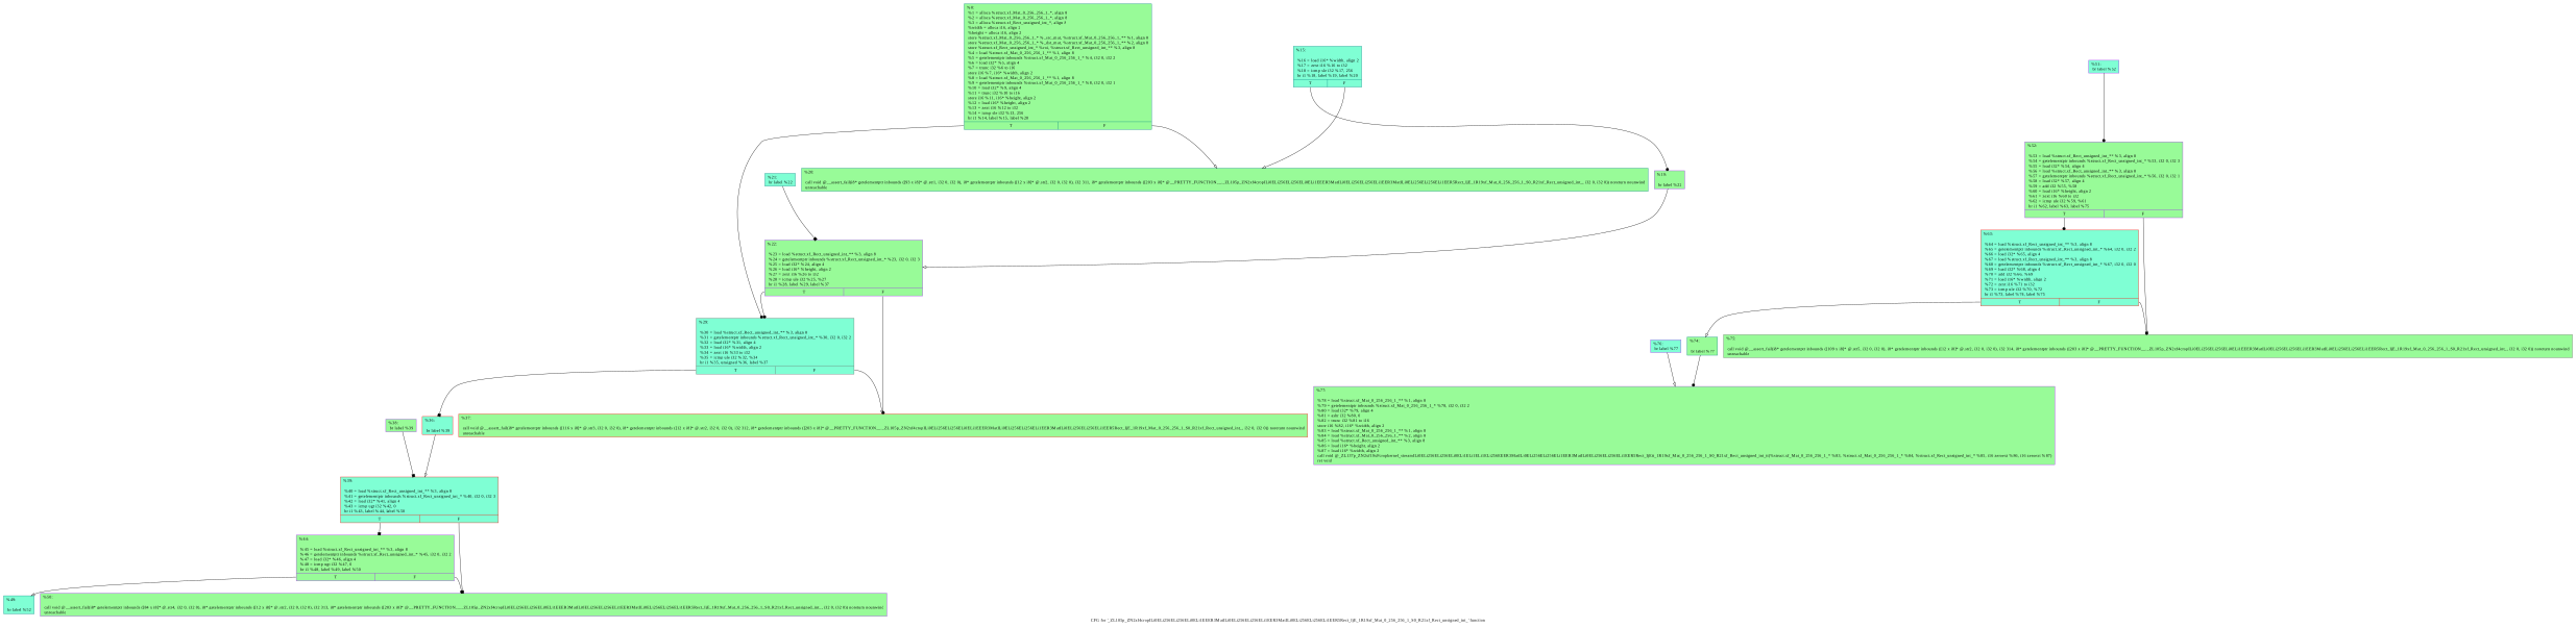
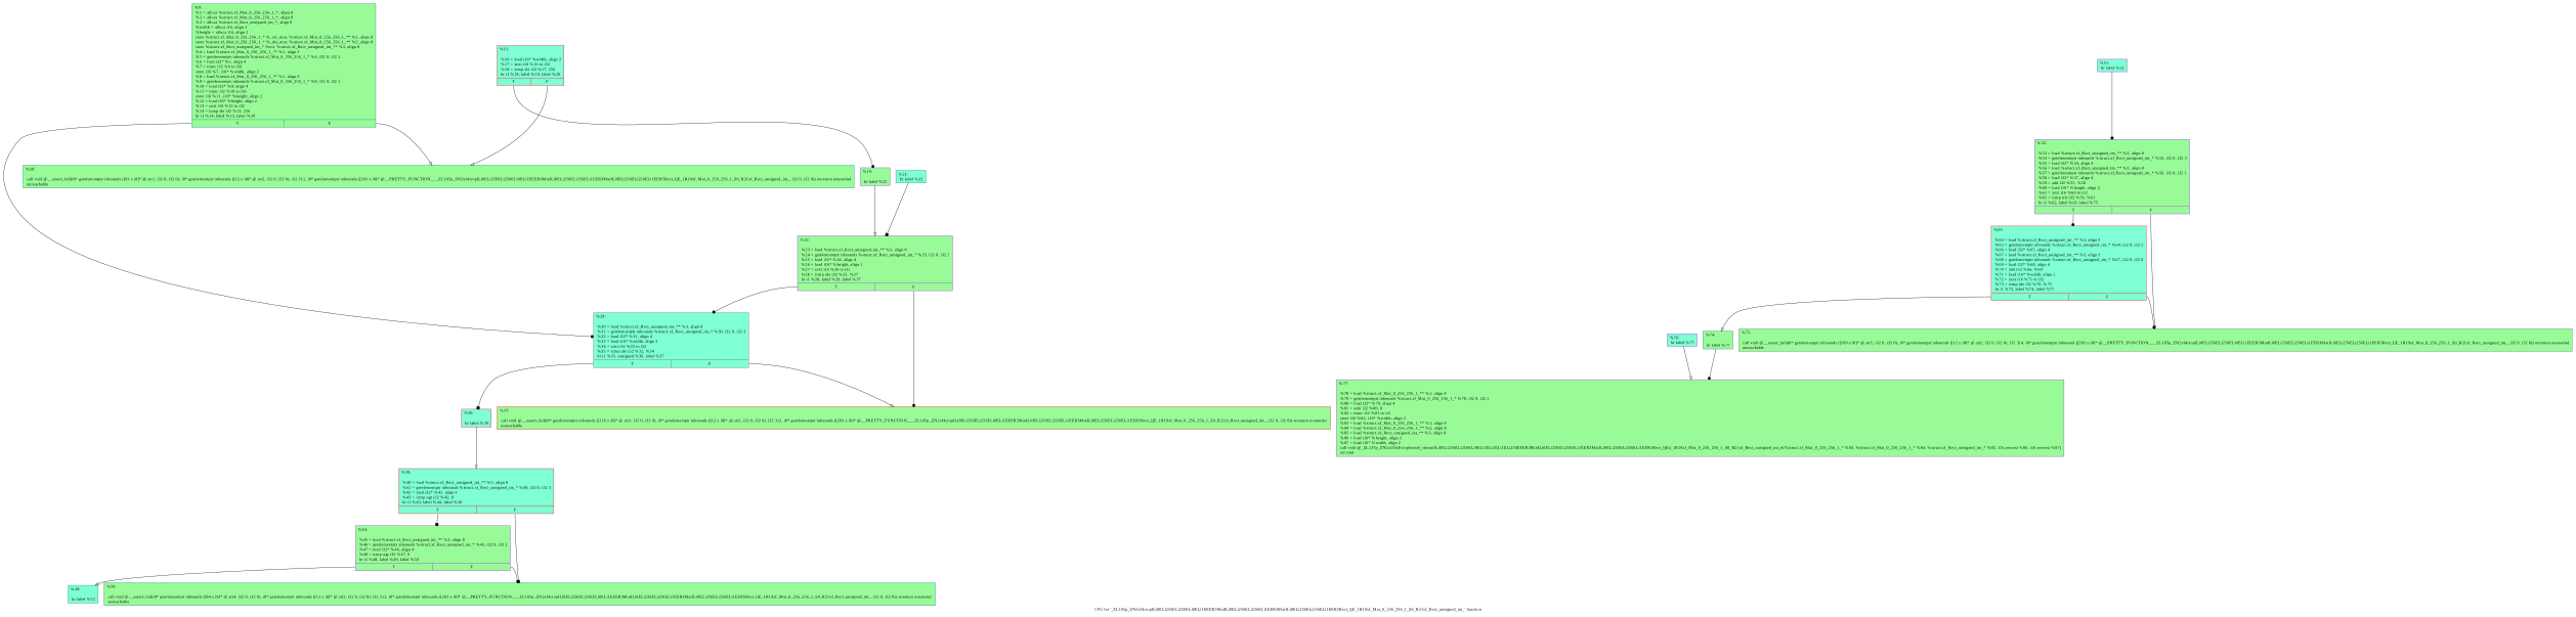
  digraph {
    fontname="Liberation Serif"
    label="CFG for '_ZL105p_ZN2xf4cropILi0ELi256ELi256ELi0ELi1EEER3MatILi0ELi256ELi256ELi1EER3MatILi0ELi256ELi256ELi1EER5Rect_IjE_1R19xf_Mat_0_256_256_1_S0_R21xf_Rect_unsigned_int_' function"
    node [color=purple fillcolor=palegreen fontname="Liberation Serif" shape=record style=filled]
    edge [arrowhead=onormal fontname="Liberation Serif" tailport=s1]
    n1 [color=teal label="{%0:\l  %1 = alloca %struct.xf_Mat_0_256_256_1_*, align 8\l  %2 = alloca %struct.xf_Mat_0_256_256_1_*, align 8\l  %3 = alloca %struct.xf_Rect_unsigned_int_*, align 8\l  %width = alloca i16, align 2\l  %height = alloca i16, align 2\l  store %struct.xf_Mat_0_256_256_1_* %_src_mat, %struct.xf_Mat_0_256_256_1_** %1, align 8\l  store %struct.xf_Mat_0_256_256_1_* %_dst_mat, %struct.xf_Mat_0_256_256_1_** %2, align 8\l  store %struct.xf_Rect_unsigned_int_* %roi, %struct.xf_Rect_unsigned_int_** %3, align 8\l  %4 = load %struct.xf_Mat_0_256_256_1_** %1, align 8\l  %5 = getelementptr inbounds %struct.xf_Mat_0_256_256_1_* %4, i32 0, i32 2\l  %6 = load i32* %5, align 4\l  %7 = trunc i32 %6 to i16\l  store i16 %7, i16* %width, align 2\l  %8 = load %struct.xf_Mat_0_256_256_1_** %1, align 8\l  %9 = getelementptr inbounds %struct.xf_Mat_0_256_256_1_* %8, i32 0, i32 1\l  %10 = load i32* %9, align 4\l  %11 = trunc i32 %10 to i16\l  store i16 %11, i16* %height, align 2\l  %12 = load i16* %height, align 2\l  %13 = zext i16 %12 to i32\l  %14 = icmp sle i32 %13, 256\l  br i1 %14, label %15, label %20\l|{<s0>T|<s1>F}}"]
    n2 [color=teal label="{%20:\l\l  call void @__assert_fail(i8* getelementptr inbounds ([93 x i8]* @.str1, i32 0, i32 0), i8* getelementptr inbounds ([12 x i8]* @.str2, i32 0, i32 0), i32 311, i8* getelementptr inbounds ([203 x i8]* @__PRETTY_FUNCTION__._ZL105p_ZN2xf4cropILi0ELi256ELi256ELi0ELi1EEER3MatILi0ELi256ELi256ELi1EER3MatILi0ELi256ELi256ELi1EER5Rect_IjE_1R19xf_Mat_0_256_256_1_S0_R21xf_Rect_unsigned_int_, i32 0, i32 0)) noreturn nounwind\l  unreachable\l}"]
    n3 [color=gray40 fillcolor=aquamarine label="{%29:\l\l  %30 = load %struct.xf_Rect_unsigned_int_** %3, align 8\l  %31 = getelementptr inbounds %struct.xf_Rect_unsigned_int_* %30, i32 0, i32 2\l  %32 = load i32* %31, align 4\l  %33 = load i16* %width, align 2\l  %34 = zext i16 %33 to i32\l  %35 = icmp ule i32 %32, %34\l  br i1 %35, unsigned %36, label %37\l|{<s0>T|<s1>F}}"]
-   n4 [color=teal fillcolor=aquamarine label="{%15:\l\l  %16 = load i16* %width, align 2\l  %17 = zext i16 %16 to i32\l  %18 = icmp sle i32 %17, 256\l  br i1 %18, label %19, label %20\l|{<s0>T|<s1>F}}"]
+   n4 [color=red fillcolor=aquamarine label="{%15:\l\l  %16 = load i16* %width, align 2\l  %17 = zext i16 %16 to i32\l  %18 = icmp sle i32 %17, 256\l  br i1 %18, label %19, label %20\l|{<s0>T|<s1>F}}"]
    n5 [label="{%19:\l\l  br label %22\l}"]
    n6 [label="{%22:\l\l  %23 = load %struct.xf_Rect_unsigned_int_** %3, align 8\l  %24 = getelementptr inbounds %struct.xf_Rect_unsigned_int_* %23, i32 0, i32 3\l  %25 = load i32* %24, align 4\l  %26 = load i16* %height, align 2\l  %27 = zext i16 %26 to i32\l  %28 = icmp ule i32 %25, %27\l  br i1 %28, label %29, label %37\l|{<s0>T|<s1>F}}"]
    n7 [color=red label="{%37:\l\l  call void @__assert_fail(i8* getelementptr inbounds ([116 x i8]* @.str3, i32 0, i32 0), i8* getelementptr inbounds ([12 x i8]* @.str2, i32 0, i32 0), i32 312, i8* getelementptr inbounds ([203 x i8]* @__PRETTY_FUNCTION__._ZL105p_ZN2xf4cropILi0ELi256ELi256ELi0ELi1EEER3MatILi0ELi256ELi256ELi1EER3MatILi0ELi256ELi256ELi1EER5Rect_IjE_1R19xf_Mat_0_256_256_1_S0_R21xf_Rect_unsigned_int_, i32 0, i32 0)) noreturn nounwind\l  unreachable\l}"]
    n8 [color=red fillcolor=aquamarine label="{%36:\l\l  br label %39\l}"]
    n9 [color=teal fillcolor=aquamarine label="{%21:                                                  \l  br label %22\l}"]
    n10 [color=red fillcolor=aquamarine label="{%39:\l\l  %40 = load %struct.xf_Rect_unsigned_int_** %3, align 8\l  %41 = getelementptr inbounds %struct.xf_Rect_unsigned_int_* %40, i32 0, i32 3\l  %42 = load i32* %41, align 4\l  %43 = icmp ugt i32 %42, 0\l  br i1 %43, label %44, label %50\l|{<s0>T|<s1>F}}"]
    n11 [label="{%44:\l\l  %45 = load %struct.xf_Rect_unsigned_int_** %3, align 8\l  %46 = getelementptr inbounds %struct.xf_Rect_unsigned_int_* %45, i32 0, i32 2\l  %47 = load i32* %46, align 4\l  %48 = icmp ugt i32 %47, 0\l  br i1 %48, label %49, label %50\l|{<s0>T|<s1>F}}"]
-   n12 [label="{%50:\l\l  call void @__assert_fail(i8* getelementptr inbounds ([84 x i8]* @.str4, i32 0, i32 0), i8* getelementptr inbounds ([12 x i8]* @.str2, i32 0, i32 0), i32 313, i8* getelementptr inbounds ([203 x i8]* @__PRETTY_FUNCTION__._ZL105p_ZN2xf4cropILi0ELi256ELi256ELi0ELi1EEER3MatILi0ELi256ELi256ELi1EER3MatILi0ELi256ELi256ELi1EER5Rect_IjE_1R19xf_Mat_0_256_256_1_S0_R21xf_Rect_unsigned_int_, i32 0, i32 0)) noreturn nounwind\l  unreachable\l}"]
+   n12 [color=teal label="{%50:\l\l  call void @__assert_fail(i8* getelementptr inbounds ([84 x i8]* @.str4, i32 0, i32 0), i8* getelementptr inbounds ([12 x i8]* @.str2, i32 0, i32 0), i32 313, i8* getelementptr inbounds ([203 x i8]* @__PRETTY_FUNCTION__._ZL105p_ZN2xf4cropILi0ELi256ELi256ELi0ELi1EEER3MatILi0ELi256ELi256ELi1EER3MatILi0ELi256ELi256ELi1EER5Rect_IjE_1R19xf_Mat_0_256_256_1_S0_R21xf_Rect_unsigned_int_, i32 0, i32 0)) noreturn nounwind\l  unreachable\l}"]
    n13 [color=teal fillcolor=aquamarine label="{%49:\l\l  br label %52\l}"]
-   n14 [label="{%38:                                                  \l  br label %39\l}"]
    n15 [label="{%52:\l\l  %53 = load %struct.xf_Rect_unsigned_int_** %3, align 8\l  %54 = getelementptr inbounds %struct.xf_Rect_unsigned_int_* %53, i32 0, i32 3\l  %55 = load i32* %54, align 4\l  %56 = load %struct.xf_Rect_unsigned_int_** %3, align 8\l  %57 = getelementptr inbounds %struct.xf_Rect_unsigned_int_* %56, i32 0, i32 1\l  %58 = load i32* %57, align 4\l  %59 = add i32 %55, %58\l  %60 = load i16* %height, align 2\l  %61 = zext i16 %60 to i32\l  %62 = icmp ule i32 %59, %61\l  br i1 %62, label %63, label %75\l|{<s0>T|<s1>F}}"]
    n16 [color=red fillcolor=aquamarine label="{%63:\l\l  %64 = load %struct.xf_Rect_unsigned_int_** %3, align 8\l  %65 = getelementptr inbounds %struct.xf_Rect_unsigned_int_* %64, i32 0, i32 2\l  %66 = load i32* %65, align 4\l  %67 = load %struct.xf_Rect_unsigned_int_** %3, align 8\l  %68 = getelementptr inbounds %struct.xf_Rect_unsigned_int_* %67, i32 0, i32 0\l  %69 = load i32* %68, align 4\l  %70 = add i32 %66, %69\l  %71 = load i16* %width, align 2\l  %72 = zext i16 %71 to i32\l  %73 = icmp ule i32 %70, %72\l  br i1 %73, label %74, label %75\l|{<s0>T|<s1>F}}"]
    n17 [color=gray40 label="{%75:\l\l  call void @__assert_fail(i8* getelementptr inbounds ([109 x i8]* @.str5, i32 0, i32 0), i8* getelementptr inbounds ([12 x i8]* @.str2, i32 0, i32 0), i32 314, i8* getelementptr inbounds ([203 x i8]* @__PRETTY_FUNCTION__._ZL105p_ZN2xf4cropILi0ELi256ELi256ELi0ELi1EEER3MatILi0ELi256ELi256ELi1EER3MatILi0ELi256ELi256ELi1EER5Rect_IjE_1R19xf_Mat_0_256_256_1_S0_R21xf_Rect_unsigned_int_, i32 0, i32 0)) noreturn nounwind\l  unreachable\l}"]
    n18 [color=teal label="{%74:\l\l  br label %77\l}"]
    n19 [fillcolor=aquamarine label="{%51:                                                  \l  br label %52\l}"]
    n20 [label="{%77:\l\l  %78 = load %struct.xf_Mat_0_256_256_1_** %1, align 8\l  %79 = getelementptr inbounds %struct.xf_Mat_0_256_256_1_* %78, i32 0, i32 2\l  %80 = load i32* %79, align 4\l  %81 = ashr i32 %80, 0\l  %82 = trunc i32 %81 to i16\l  store i16 %82, i16* %width, align 2\l  %83 = load %struct.xf_Mat_0_256_256_1_** %1, align 8\l  %84 = load %struct.xf_Mat_0_256_256_1_** %2, align 8\l  %85 = load %struct.xf_Rect_unsigned_int_** %3, align 8\l  %86 = load i16* %height, align 2\l  %87 = load i16* %width, align 2\l  call void @_ZL137p_ZN2xf19xFcropkernel_streamILi0ELi256ELi256ELi0ELi1ELi1ELi1ELi256EEER3MatILi0ELi256ELi256ELi1EER3MatILi0ELi256ELi256ELi1EER5Rect_IjEtt_1R19xf_Mat_0_256_256_1_S0_R21xf_Rect_unsigned_int_tt(%struct.xf_Mat_0_256_256_1_* %83, %struct.xf_Mat_0_256_256_1_* %84, %struct.xf_Rect_unsigned_int_* %85, i16 zeroext %86, i16 zeroext %87)\l  ret void\l}"]
    n21 [fillcolor=aquamarine label="{%76:                                                  \l  br label %77\l}"]
    n1 -> n2
    n1 -> n3 [arrowhead=dot tailport=s0]
    n3 -> n7
    n3 -> n8 [arrowhead=box tailport=s0]
    n4 -> n2
    n4 -> n5 [arrowhead=dot tailport=s0]
    n5 -> n6 [tailport=""]
    n6 -> n3 [arrowhead=dot tailport=s0]
    n6 -> n7 [arrowhead=dot]
    n8 -> n10 [tailport=""]
    n9 -> n6 [arrowhead=box tailport=""]
    n10 -> n11 [arrowhead=box tailport=s0]
    n10 -> n12 [arrowhead=box]
    n11 -> n12 [arrowhead=dot]
    n11 -> n13 [tailport=s0]
-   n14 -> n10 [arrowhead=box tailport=""]
    n15 -> n16 [arrowhead=dot tailport=s0]
    n15 -> n17
    n16 -> n17 [arrowhead=dot]
    n16 -> n18 [tailport=s0]
    n18 -> n20 [arrowhead=dot tailport=""]
    n19 -> n15 [arrowhead=dot tailport=""]
    n21 -> n20 [tailport=""]
  }
